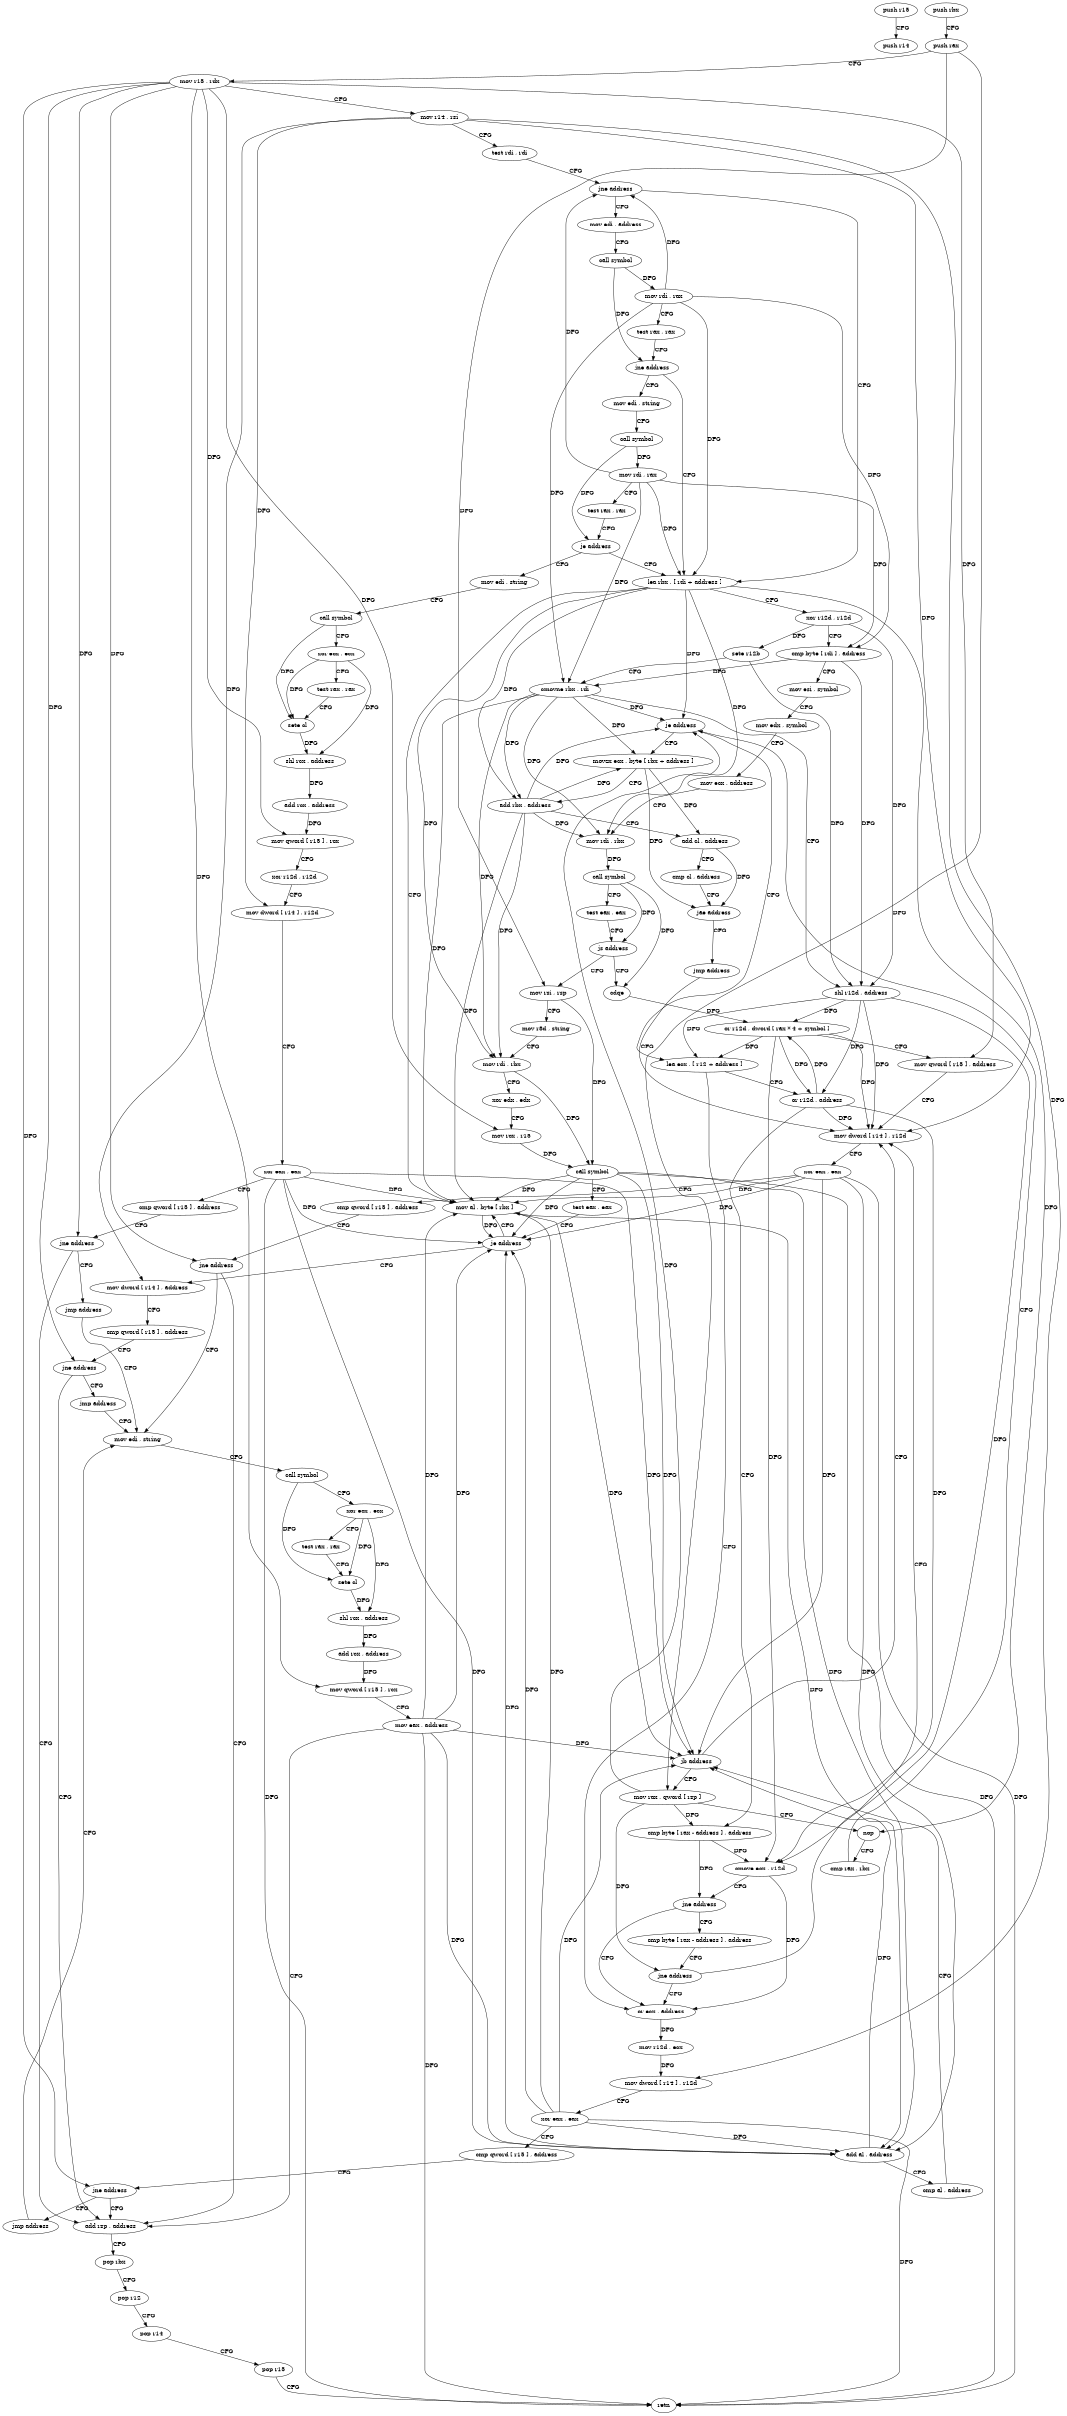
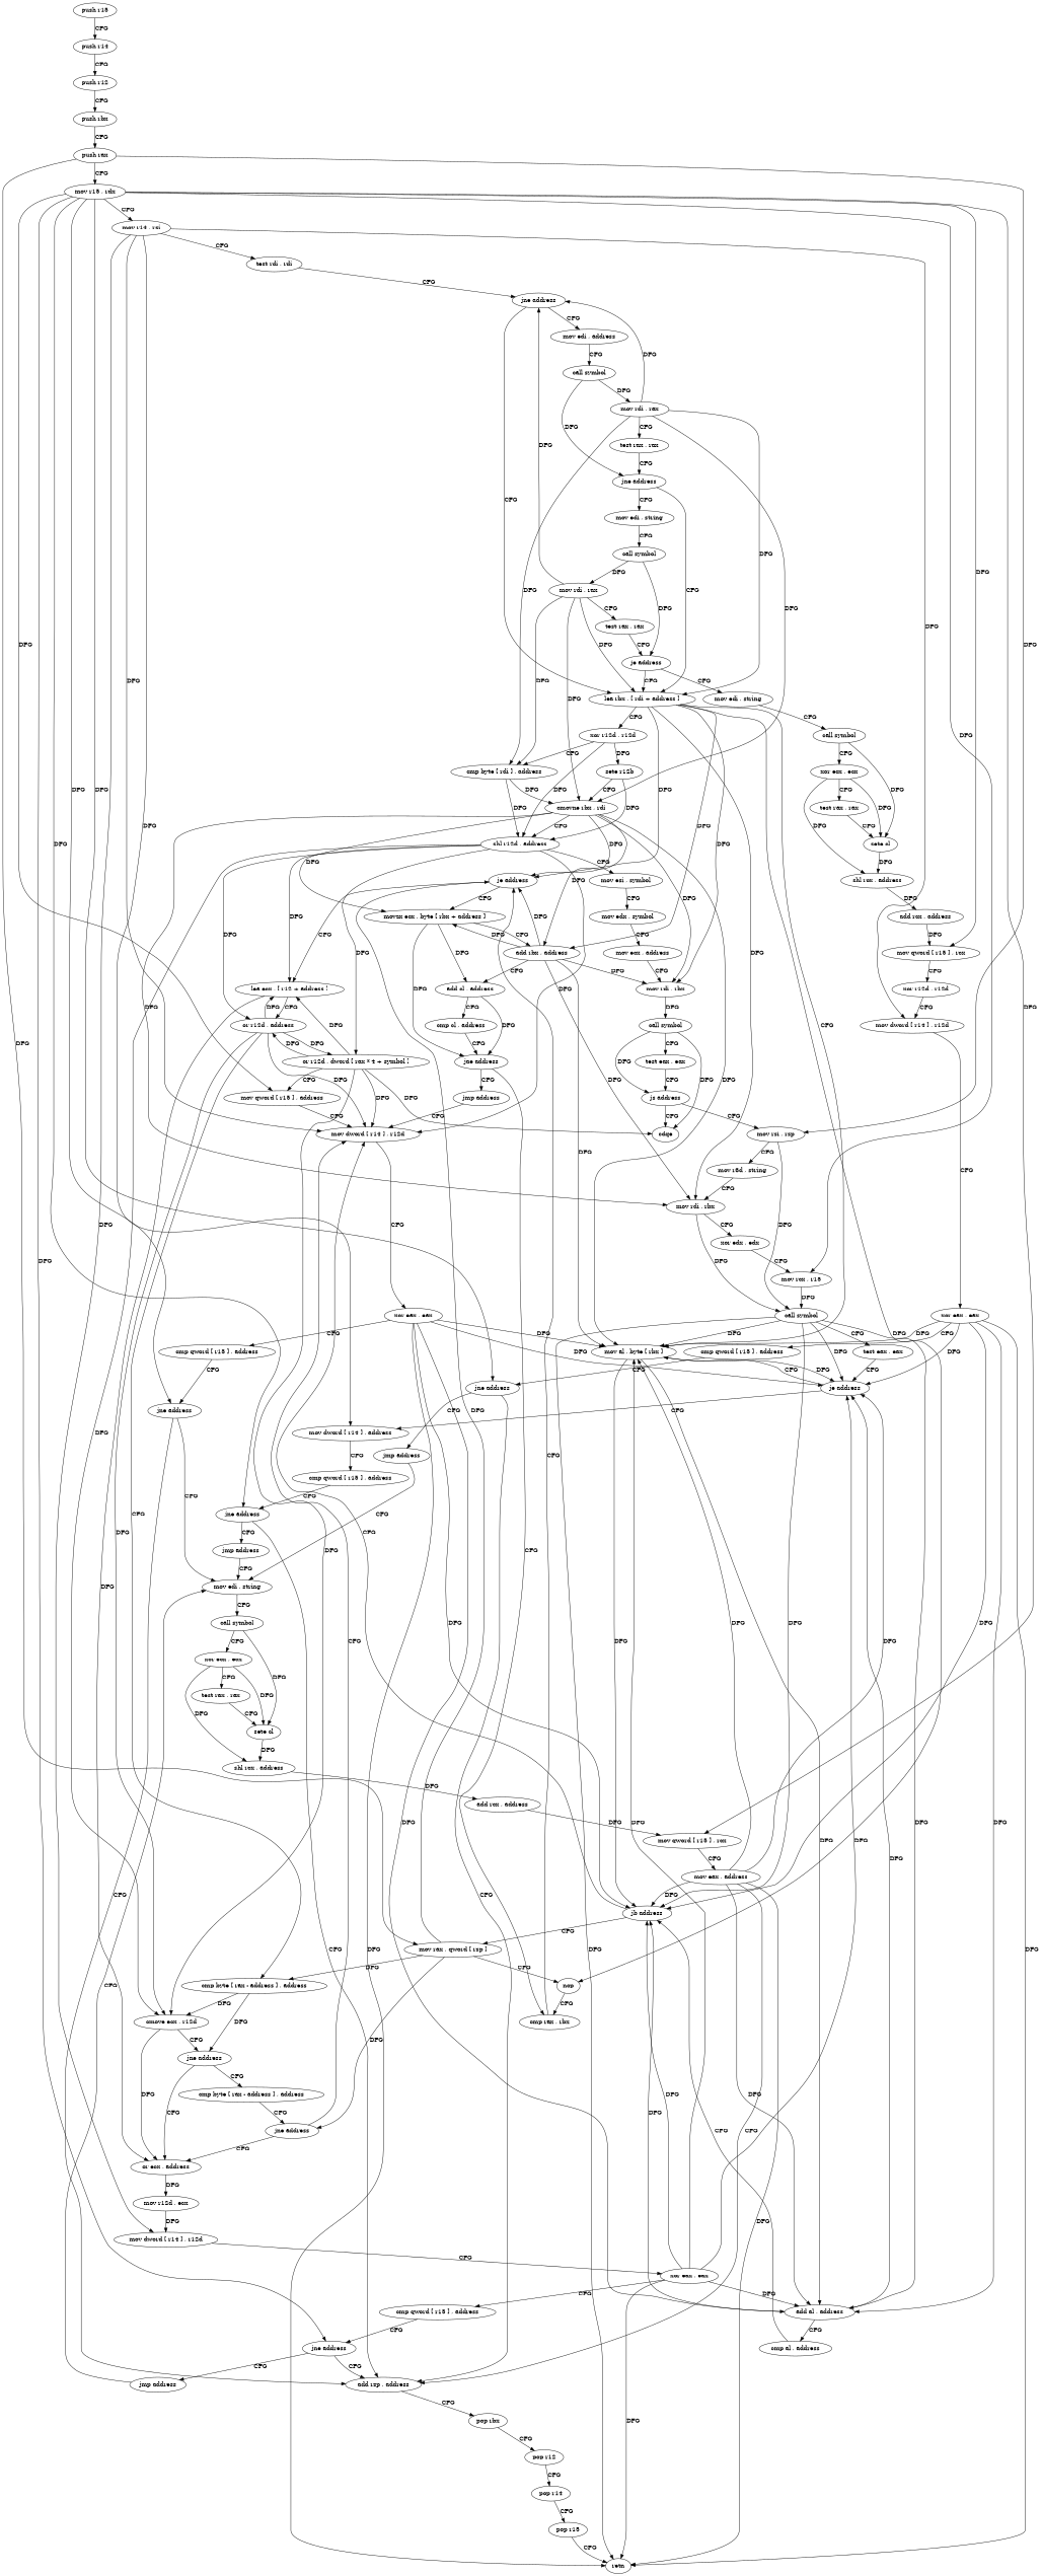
  digraph {
    n1 [label="push r15"]
    n2 [label="push r14"]
+   n3 [label="push r12"]
    n4 [label="push rbx"]
    n5 [label="push rax"]
    n6 [label="mov r15 , rdx"]
    n7 [label="mov rsi , rsp"]
    n8 [label="mov rax , qword [ rsp ]"]
    n9 [label="mov r14 , rsi"]
    n10 [label="mov rcx , r15"]
    n11 [label="mov qword [ r15 ] , address"]
    n12 [label="jne address"]
    n13 [label="mov qword [ r15 ] , rcx"]
    n14 [label="mov qword [ r15 ] , rcx"]
    n15 [label="jne address"]
    n16 [label="jne address"]
    n17 [label="jne address"]
    n18 [label="mov r8d , string"]
    n19 [label="call symbol"]
    n20 [label="je address"]
    n21 [label=nop]
    n22 [label="cmp byte [ rax - address ] , address"]
    n23 [label="jne address"]
    n24 [label="test rdi , rdi"]
    n25 [label="mov dword [ r14 ] , address"]
    n26 [label="mov dword [ r14 ] , r12d"]
    n27 [label="mov dword [ r14 ] , r12d"]
    n28 [label="mov dword [ r14 ] , r12d"]
    n29 [label="add rsp , address"]
    n30 [label="jmp address"]
    n31 [label="mov eax , address"]
    n32 [label="xor r12d , r12d"]
    n33 [label="jmp address"]
    n34 [label="mov edi , string"]
    n35 [label="jmp address"]
    n36 [label="jne address"]
    n37 [label="cmp qword [ r15 ] , address"]
    n38 [label="xor eax , eax"]
    n39 [label="xor eax , eax"]
    n40 [label="xor eax , eax"]
    n41 [label="lea rbx , [ rdi + address ]"]
    n42 [label="mov edi , address"]
    n43 [label="xor r12d , r12d"]
    n44 [label="mov rdi , rbx"]
    n45 [label="mov rdi , rbx"]
    n46 [label="mov al , byte [ rbx ]"]
    n47 [label="add rbx , address"]
    n48 [label="call symbol"]
    n49 [label="cmp byte [ rdi ] , address"]
    n50 [label="sete r12b"]
    n51 [label="shl r12d , address"]
    n52 [label="call symbol"]
    n53 [label="xor edx , edx"]
    n54 [label="je address"]
    n55 [label="add al , address"]
    n56 [label="jb address"]
    n57 [label="movzx ecx , byte [ rbx + address ]"]
    n58 [label="add cl , address"]
    n59 [label="jae address"]
    n60 [label="lea ecx , [ r12 + address ]"]
    n61 [label="mov rdi , rax"]
    n62 [label="jne address"]
    n63 [label="cmovne rbx , rdi"]
    n64 [label="mov esi , symbol"]
    n65 [label="or r12d , dword [ rax * 4 + symbol ]"]
    n66 [label="or r12d , address"]
    n67 [label="cmove ecx , r12d"]
    n68 [label="mov edx , symbol"]
    n69 [label="or ecx , address"]
    n70 [label="jne address"]
    n71 [label="mov ecx , address"]
    n72 [label="test eax , eax"]
    n73 [label="js address"]
    n74 [label=cdqe]
    n75 [label="test eax , eax"]
    n76 [label=retn]
    n77 [label="test rax , rax"]
    n78 [label="mov edi , string"]
    n79 [label="call symbol"]
    n80 [label="mov rdi , rax"]
    n81 [label="je address"]
    n82 [label="cmp al , address"]
    n83 [label="cmp qword [ r15 ] , address"]
    n84 [label="test rax , rax"]
    n85 [label="mov edi , string"]
    n86 [label="call symbol"]
    n87 [label="xor ecx , ecx"]
    n88 [label="sete cl"]
    n89 [label="cmp rax , rbx"]
    n90 [label="pop rbx"]
    n91 [label="pop r12"]
    n92 [label="call symbol"]
    n93 [label="pop r14"]
    n94 [label="pop r15"]
    n95 [label="xor ecx , ecx"]
    n96 [label="sete cl"]
    n97 [label="test rax , rax"]
    n98 [label="shl rcx , address"]
    n99 [label="add rcx , address"]
    n100 [label="test rax , rax"]
    n101 [label="shl rcx , address"]
    n102 [label="add rcx , address"]
    n103 [label="cmp qword [ r15 ] , address"]
    n104 [label="mov r12d , ecx"]
    n105 [label="cmp byte [ rax - address ] , address"]
    n106 [label="cmp cl , address"]
    n107 [label="jmp address"]
    n108 [label="cmp qword [ r15 ] , address"]
    n1 -> n2 [label=CFG]
+   n2 -> n3 [label=CFG]
+   n3 -> n4 [label=CFG]
    n4 -> n5 [label=CFG]
    n5 -> n6 [label=CFG]
    n5 -> n7 [label=DFG]
    n5 -> n8 [label=DFG]
    n6 -> n9 [label=CFG]
    n6 -> n10 [label=DFG]
    n6 -> n11 [label=DFG]
    n6 -> n12 [label=DFG]
    n6 -> n13 [label=DFG]
    n6 -> n14 [label=DFG]
    n6 -> n15 [label=DFG]
    n6 -> n16 [label=DFG]
    n6 -> n17 [label=DFG]
    n7 -> n18 [label=CFG]
    n7 -> n19 [label=DFG]
    n8 -> n20 [label=DFG]
    n8 -> n21 [label=CFG]
    n8 -> n22 [label=DFG]
    n8 -> n23 [label=DFG]
    n9 -> n24 [label=CFG]
    n9 -> n25 [label=DFG]
    n9 -> n26 [label=DFG]
    n9 -> n27 [label=DFG]
    n9 -> n28 [label=DFG]
    n10 -> n19 [label=DFG]
    n11 -> n26 [label=CFG]
    n12 -> n29 [label=CFG]
    n12 -> n30 [label=CFG]
    n13 -> n31 [label=CFG]
    n14 -> n32 [label=CFG]
    n15 -> n29 [label=CFG]
    n15 -> n33 [label=CFG]
    n16 -> n29 [label=CFG]
    n16 -> n34 [label=CFG]
    n17 -> n29 [label=CFG]
    n17 -> n35 [label=CFG]
    n18 -> n45 [label=CFG]
    n19 -> n46 [label=DFG]
    n19 -> n54 [label=DFG]
    n19 -> n55 [label=DFG]
    n19 -> n56 [label=DFG]
    n19 -> n75 [label=CFG]
    n19 -> n76 [label=DFG]
    n20 -> n57 [label=CFG]
    n20 -> n60 [label=CFG]
    n21 -> n89 [label=CFG]
    n22 -> n67 [label=DFG]
    n22 -> n70 [label=DFG]
    n23 -> n26 [label=CFG]
    n23 -> n69 [label=CFG]
    n24 -> n36 [label=CFG]
    n25 -> n37 [label=CFG]
    n26 -> n38 [label=CFG]
    n27 -> n39 [label=CFG]
    n28 -> n40 [label=CFG]
    n29 -> n90 [label=CFG]
    n30 -> n34 [label=CFG]
    n31 -> n29 [label=CFG]
    n31 -> n46 [label=DFG]
    n31 -> n54 [label=DFG]
    n31 -> n55 [label=DFG]
    n31 -> n56 [label=DFG]
    n31 -> n76 [label=DFG]
    n32 -> n27 [label=CFG]
    n33 -> n34 [label=CFG]
    n34 -> n92 [label=CFG]
    n35 -> n34 [label=CFG]
    n36 -> n41 [label=CFG]
    n36 -> n42 [label=CFG]
    n37 -> n12 [label=CFG]
    n38 -> n46 [label=DFG]
    n38 -> n54 [label=DFG]
    n38 -> n55 [label=DFG]
    n38 -> n56 [label=DFG]
    n38 -> n76 [label=DFG]
    n38 -> n83 [label=CFG]
    n39 -> n46 [label=DFG]
    n39 -> n54 [label=DFG]
    n39 -> n55 [label=DFG]
    n39 -> n56 [label=DFG]
    n39 -> n76 [label=DFG]
    n39 -> n103 [label=CFG]
    n40 -> n46 [label=DFG]
    n40 -> n54 [label=DFG]
    n40 -> n55 [label=DFG]
    n40 -> n56 [label=DFG]
    n40 -> n76 [label=DFG]
    n40 -> n108 [label=CFG]
    n41 -> n20 [label=DFG]
    n41 -> n21 [label=DFG]
    n41 -> n43 [label=CFG]
    n41 -> n44 [label=DFG]
    n41 -> n45 [label=DFG]
    n41 -> n46 [label=CFG]
    n41 -> n47 [label=DFG]
    n42 -> n48 [label=CFG]
    n43 -> n49 [label=CFG]
    n43 -> n50 [label=DFG]
    n43 -> n51 [label=DFG]
    n44 -> n52 [label=DFG]
    n45 -> n19 [label=DFG]
    n45 -> n53 [label=CFG]
    n46 -> n54 [label=DFG]
    n46 -> n55 [label=DFG]
    n46 -> n56 [label=DFG]
    n47 -> n20 [label=DFG]
    n47 -> n44 [label=DFG]
    n47 -> n45 [label=DFG]
    n47 -> n46 [label=DFG]
    n47 -> n57 [label=DFG]
    n47 -> n58 [label=CFG]
    n48 -> n61 [label=DFG]
    n48 -> n62 [label=DFG]
    n49 -> n51 [label=DFG]
    n49 -> n63 [label=DFG]
    n50 -> n51 [label=DFG]
    n50 -> n63 [label=CFG]
    n51 -> n26 [label=DFG]
    n51 -> n60 [label=DFG]
-   n49 -> n64 [label=CFG]
+   n51 -> n64 [label=CFG]
    n51 -> n65 [label=DFG]
    n51 -> n66 [label=DFG]
    n51 -> n67 [label=DFG]
    n52 -> n72 [label=CFG]
    n52 -> n73 [label=DFG]
    n52 -> n74 [label=DFG]
    n53 -> n10 [label=CFG]
    n54 -> n25 [label=CFG]
    n54 -> n46 [label=CFG]
    n55 -> n54 [label=DFG]
    n55 -> n56 [label=DFG]
    n55 -> n82 [label=CFG]
    n56 -> n8 [label=CFG]
    n56 -> n26 [label=CFG]
    n57 -> n47 [label=CFG]
    n57 -> n58 [label=DFG]
    n57 -> n59 [label=DFG]
    n58 -> n59 [label=DFG]
    n58 -> n106 [label=CFG]
+   n59 -> n89 [label=CFG]
    n59 -> n107 [label=CFG]
    n60 -> n66 [label=CFG]
-   n60 -> n69 [label=CFG]
+   n60 -> n69 [label=DFG]
    n61 -> n36 [label=DFG]
    n61 -> n41 [label=DFG]
    n61 -> n49 [label=DFG]
    n61 -> n63 [label=DFG]
    n61 -> n77 [label=CFG]
    n62 -> n41 [label=CFG]
    n62 -> n78 [label=CFG]
    n63 -> n20 [label=DFG]
    n63 -> n44 [label=DFG]
    n63 -> n45 [label=DFG]
    n63 -> n46 [label=DFG]
    n63 -> n47 [label=DFG]
    n63 -> n51 [label=CFG]
    n63 -> n57 [label=DFG]
    n64 -> n68 [label=CFG]
    n65 -> n11 [label=CFG]
    n65 -> n26 [label=DFG]
    n65 -> n60 [label=DFG]
    n65 -> n66 [label=DFG]
    n65 -> n67 [label=DFG]
    n66 -> n22 [label=CFG]
    n66 -> n26 [label=DFG]
+   n66 -> n60 [label=DFG]
    n66 -> n65 [label=DFG]
    n66 -> n67 [label=DFG]
    n67 -> n69 [label=DFG]
    n67 -> n70 [label=CFG]
    n68 -> n71 [label=CFG]
    n69 -> n104 [label=DFG]
    n70 -> n69 [label=CFG]
    n70 -> n105 [label=CFG]
    n71 -> n44 [label=CFG]
    n72 -> n73 [label=CFG]
    n73 -> n7 [label=CFG]
    n73 -> n74 [label=CFG]
-   n74 -> n65 [label=DFG]
+   n65 -> n74 [label=DFG]
    n75 -> n54 [label=CFG]
    n77 -> n62 [label=CFG]
    n78 -> n79 [label=CFG]
    n79 -> n80 [label=DFG]
    n79 -> n81 [label=DFG]
    n80 -> n36 [label=DFG]
    n80 -> n41 [label=DFG]
    n80 -> n49 [label=DFG]
    n80 -> n63 [label=DFG]
    n80 -> n84 [label=CFG]
    n81 -> n41 [label=CFG]
    n81 -> n85 [label=CFG]
    n82 -> n56 [label=CFG]
    n83 -> n16 [label=CFG]
    n84 -> n81 [label=CFG]
    n85 -> n86 [label=CFG]
    n86 -> n87 [label=CFG]
    n86 -> n88 [label=DFG]
    n87 -> n88 [label=DFG]
    n87 -> n100 [label=CFG]
    n87 -> n101 [label=DFG]
    n88 -> n101 [label=DFG]
    n89 -> n20 [label=CFG]
    n90 -> n91 [label=CFG]
    n91 -> n93 [label=CFG]
    n92 -> n95 [label=CFG]
    n92 -> n96 [label=DFG]
    n93 -> n94 [label=CFG]
    n94 -> n76 [label=CFG]
    n95 -> n96 [label=DFG]
    n95 -> n97 [label=CFG]
    n95 -> n98 [label=DFG]
    n96 -> n98 [label=DFG]
    n97 -> n96 [label=CFG]
    n98 -> n99 [label=DFG]
    n99 -> n13 [label=DFG]
    n100 -> n88 [label=CFG]
    n101 -> n102 [label=DFG]
    n102 -> n14 [label=DFG]
    n103 -> n15 [label=CFG]
    n104 -> n28 [label=DFG]
    n105 -> n23 [label=CFG]
    n106 -> n59 [label=CFG]
    n107 -> n26 [label=CFG]
    n108 -> n17 [label=CFG]
  }
